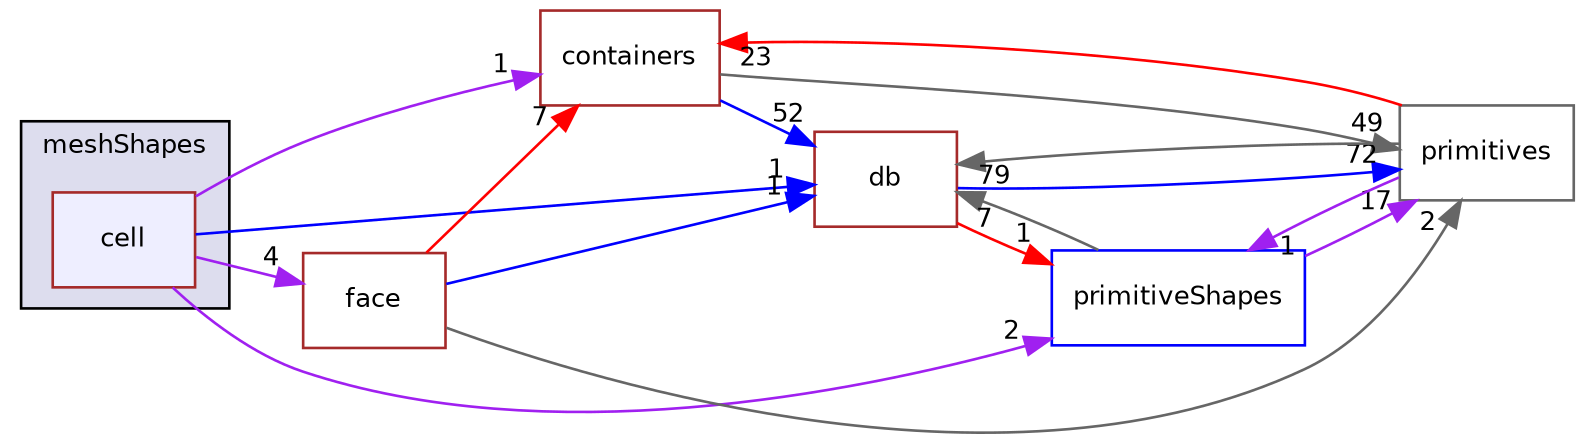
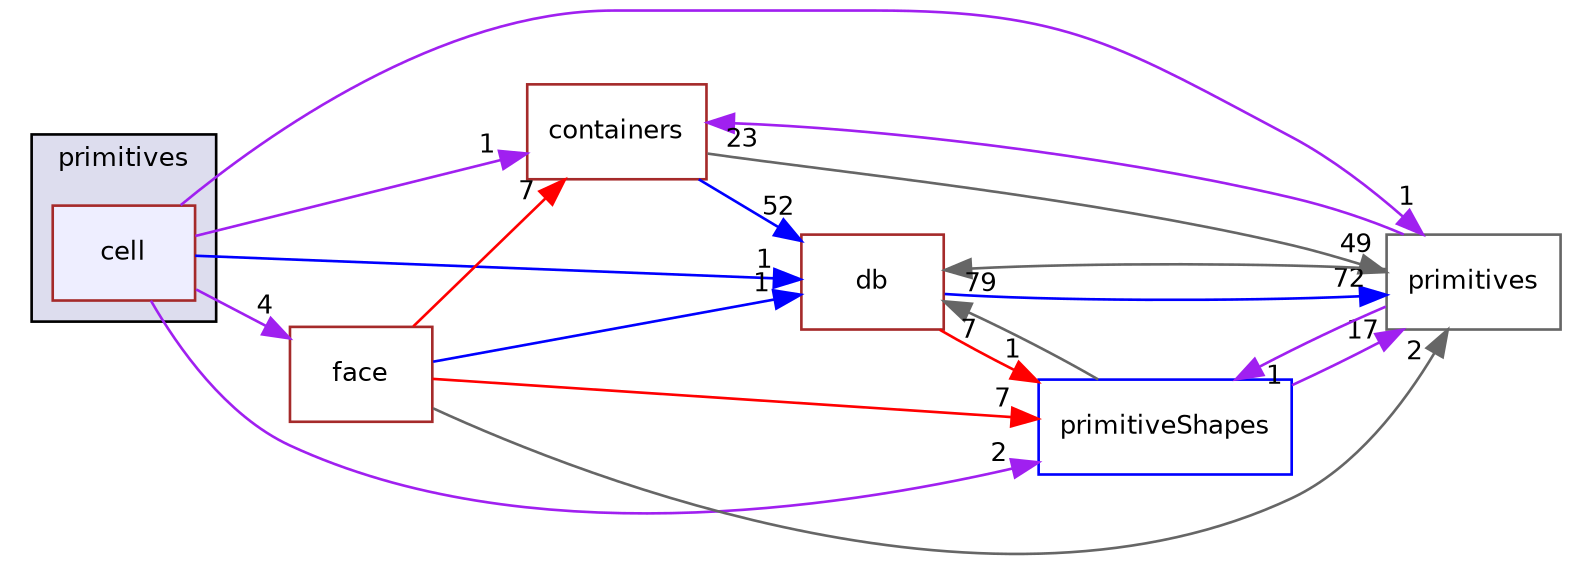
  digraph {
    compound=true
    rankdir=LR
    node [color=brown fontname=Helvetica fontsize=10 shape=box]
    edge [color=purple headlabel=1 labeldistance=1.5 labelfontname=Helvetica labelfontsize=10]
    n1 [fillcolor="#eeeeff" label=cell pencolor=black style=filled]
    n2 [label=containers]
    n3 [label=db]
    n4 [color=blue label=primitiveShapes]
    n5 [color=gray40 label=primitives]
    n6 [label=face]
    subgraph cluster_1 {
      bgcolor="#ddddee"
      fontname=Helvetica
      fontsize=10
-     label=meshShapes
+     label=primitives
      pencolor=black
      n1
    }
    n1 -> n2
    n1 -> n3 [color=blue]
    n1 -> n4 [headlabel=2]
+   n1 -> n5
    n1 -> n6 [headlabel=4]
    n2 -> n3 [color=blue headlabel=52]
    n2 -> n5 [color=gray40 headlabel=49]
    n3 -> n4 [color=red]
    n3 -> n5 [color=blue headlabel=72]
    n4 -> n3 [color=gray40 headlabel=7]
    n4 -> n5 [headlabel=17]
-   n5 -> n2 [color=red headlabel=23]
+   n5 -> n2 [headlabel=23]
    n5 -> n3 [color=gray40 headlabel=79]
    n5 -> n4
    n6 -> n2 [color=red headlabel=7]
    n6 -> n3 [color=blue]
+   n6 -> n4 [color=red headlabel=7]
    n6 -> n5 [color=gray40 headlabel=2]
  }
